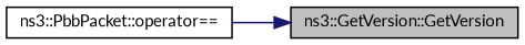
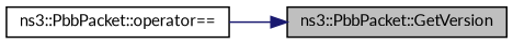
  digraph {
    rankdir=RL
    fontname=Lato
    node [color=black fontname=Lato fontsize=10 shape=record style=filled]
-   n1 [fillcolor=grey75 fontcolor=black height=0.2 label="ns3::GetVersion::GetVersion" width=0.4]
+   n1 [fillcolor=grey75 fontcolor=black height=0.2 label="ns3::PbbPacket::GetVersion" width=0.4]
    n2 [fillcolor=white height=0.2 label="ns3::PbbPacket::operator==" width=0.4]
    n1 -> n2 [color=midnightblue dir=back fontname=Lato fontsize=10 labelfontname=Helvetica labelfontsize=10 style=solid]
  }
